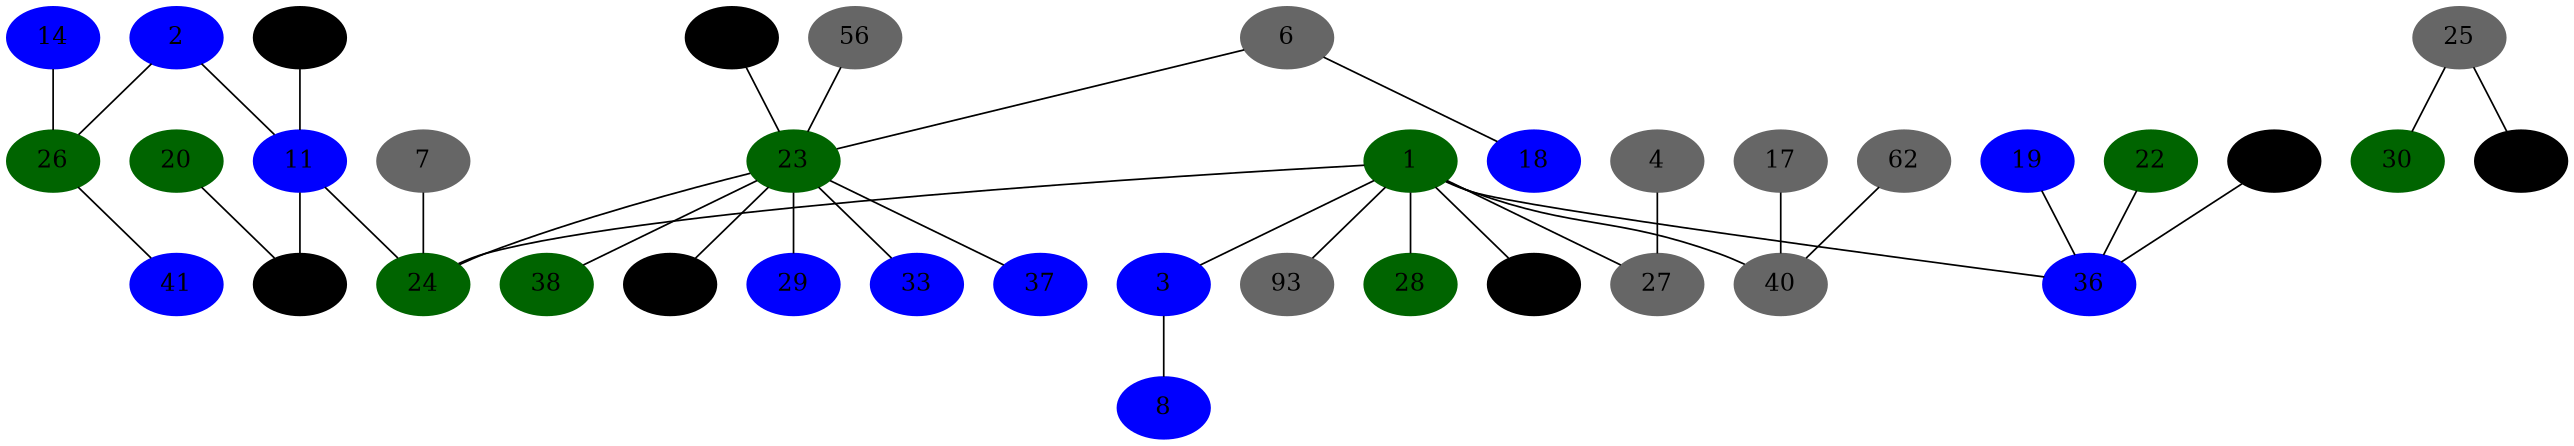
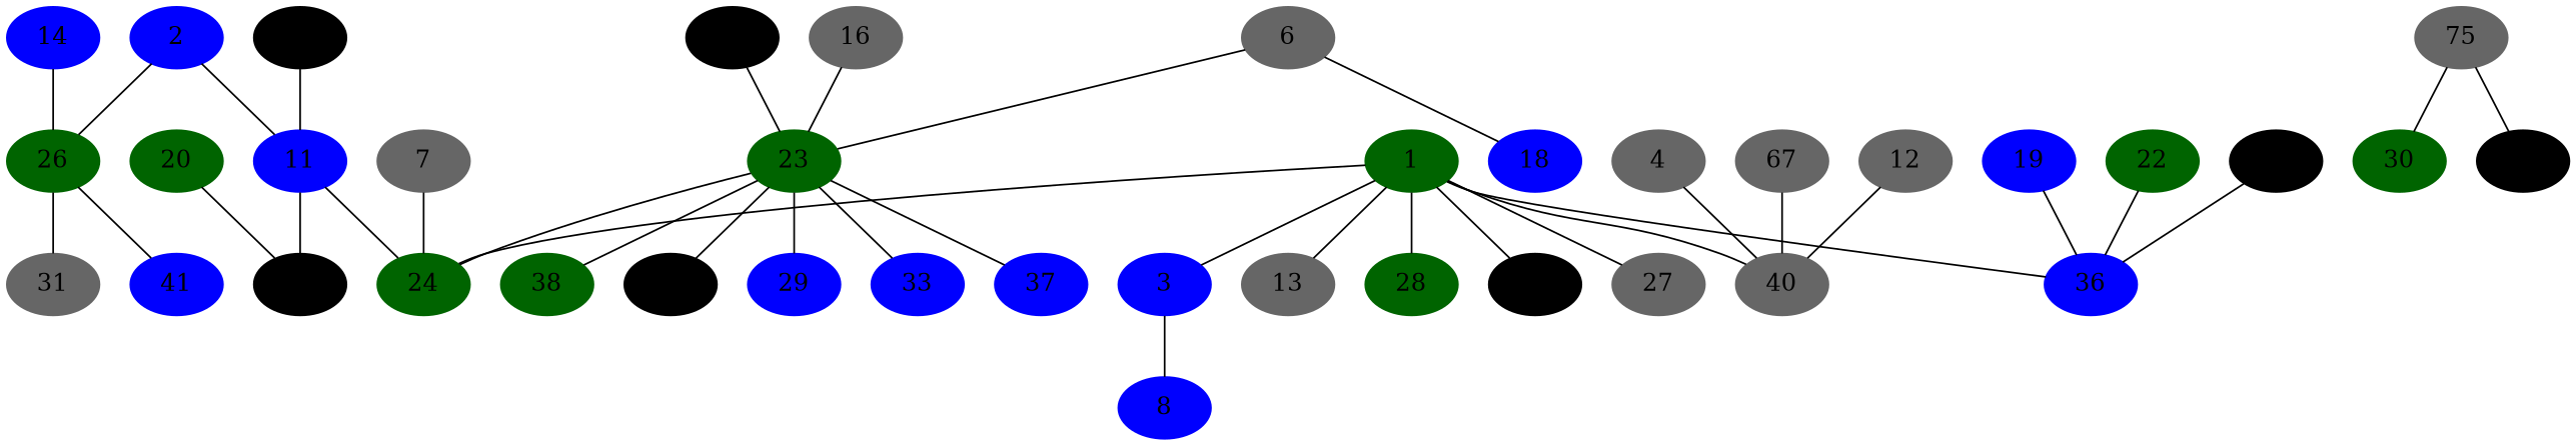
  graph {
    node [color=blue style=filled]
    edge [weight=1.0]
    1 [color=darkgreen]
    3
-   13 [color=gray40 label=93]
+   13 [color=gray40]
    24 [color=darkgreen]
    27 [color=gray40]
    28 [color=darkgreen]
    34 [color=black]
    36
    40 [color=gray40]
    8
    2
    11
    26 [color=darkgreen]
    21 [color=black]
+   31 [color=gray40]
    41
    4 [color=gray40]
    5 [color=black]
    18
    6 [color=gray40]
    23 [color=darkgreen]
    29
    33
    37
    38 [color=darkgreen]
    39 [color=black]
    7 [color=gray40]
    30 [color=darkgreen]
-   25 [color=gray40]
+   25 [color=gray40 label=75]
    32 [color=black]
-   12 [color=gray40 label=62]
+   12 [color=gray40]
    14
    15 [color=black]
-   16 [color=gray40 label=56]
-   17 [color=gray40]
+   16 [color=gray40]
+   17 [color=gray40 label=67]
    19
    20 [color=darkgreen]
    22 [color=darkgreen]
    35 [color=black]
    1 -- 3
    1 -- 13
    1 -- 24
    1 -- 27
    1 -- 28
    1 -- 34
    1 -- 36
    1 -- 40
    3 -- 8
    2 -- 11
    2 -- 26
    11 -- 24
    11 -- 21
+   26 -- 31
    26 -- 41
-   4 -- 27
+   4 -- 40
    5 -- 11
    6 -- 18
    6 -- 23
    23 -- 24
    23 -- 29
    23 -- 33
    23 -- 37
    23 -- 38
    23 -- 39
    7 -- 24
    25 -- 30
    25 -- 32
    12 -- 40
    14 -- 26
    15 -- 23
    16 -- 23
    17 -- 40
    19 -- 36
    20 -- 21
    22 -- 36
    35 -- 36
  }
